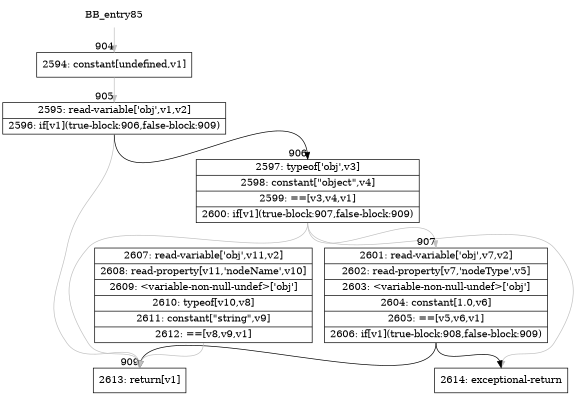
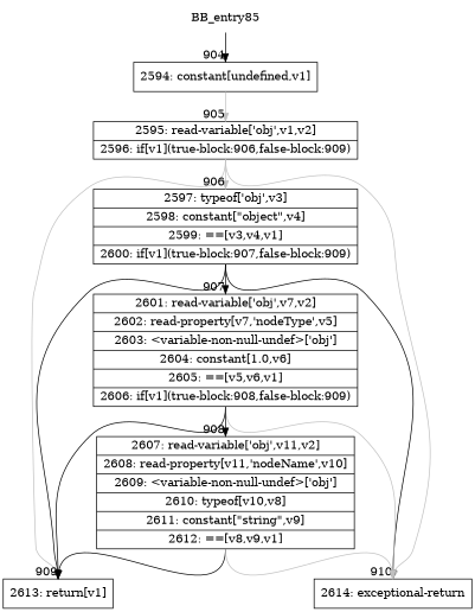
  digraph {
    rankdir=TD
    node [shape=record]
    edge [headport=n tailport=s]
    n1 [label=BB_entry85 shape=none]
    n2 [label="{2594: constant[undefined,v1]}"]
    n3 [label="{2595: read-variable['obj',v1,v2]|2596: if[v1](true-block:906,false-block:909)}"]
    n4 [label="{2613: return[v1]}"]
    n5 [label="{2597: typeof['obj',v3]|2598: constant[\"object\",v4]|2599: ==[v3,v4,v1]|2600: if[v1](true-block:907,false-block:909)}"]
    n6 [label="{2614: exceptional-return}"]
    n7 [label="{2601: read-variable['obj',v7,v2]|2602: read-property[v7,'nodeType',v5]|2603: \<variable-non-null-undef\>['obj']|2604: constant[1.0,v6]|2605: ==[v5,v6,v1]|2606: if[v1](true-block:908,false-block:909)}"]
    n8 [label="{2607: read-variable['obj',v11,v2]|2608: read-property[v11,'nodeName',v10]|2609: \<variable-non-null-undef\>['obj']|2610: typeof[v10,v8]|2611: constant[\"string\",v9]|2612: ==[v8,v9,v1]}"]
-   n1 -> n2 [headlabel="    904" color=gray]
+   n1 -> n2 [headlabel="    904"]
    n2 -> n3 [color=gray headlabel="      905"]
    n3 -> n4 [color=gray headlabel="      909"]
-   n3 -> n5 [headlabel="      906"]
-   n5 -> n4 [color=gray]
-   n5 -> n6 [color=gray]
-   n5 -> n7 [headlabel="      907" color=gray]
+   n3 -> n5 [headlabel="      906" color=gray]
+   n3 -> n6 [color=gray headlabel="      910"]
+   n5 -> n4
+   n5 -> n6 [color=black]
+   n5 -> n7 [headlabel="      907"]
    n7 -> n4
-   n7 -> n6 [color=black]
-   n8 -> n4 [color=gray]
+   n7 -> n6 [color=gray]
+   n7 -> n8 [headlabel="      908"]
+   n8 -> n4
+   n8 -> n6 [color=gray]
  }
